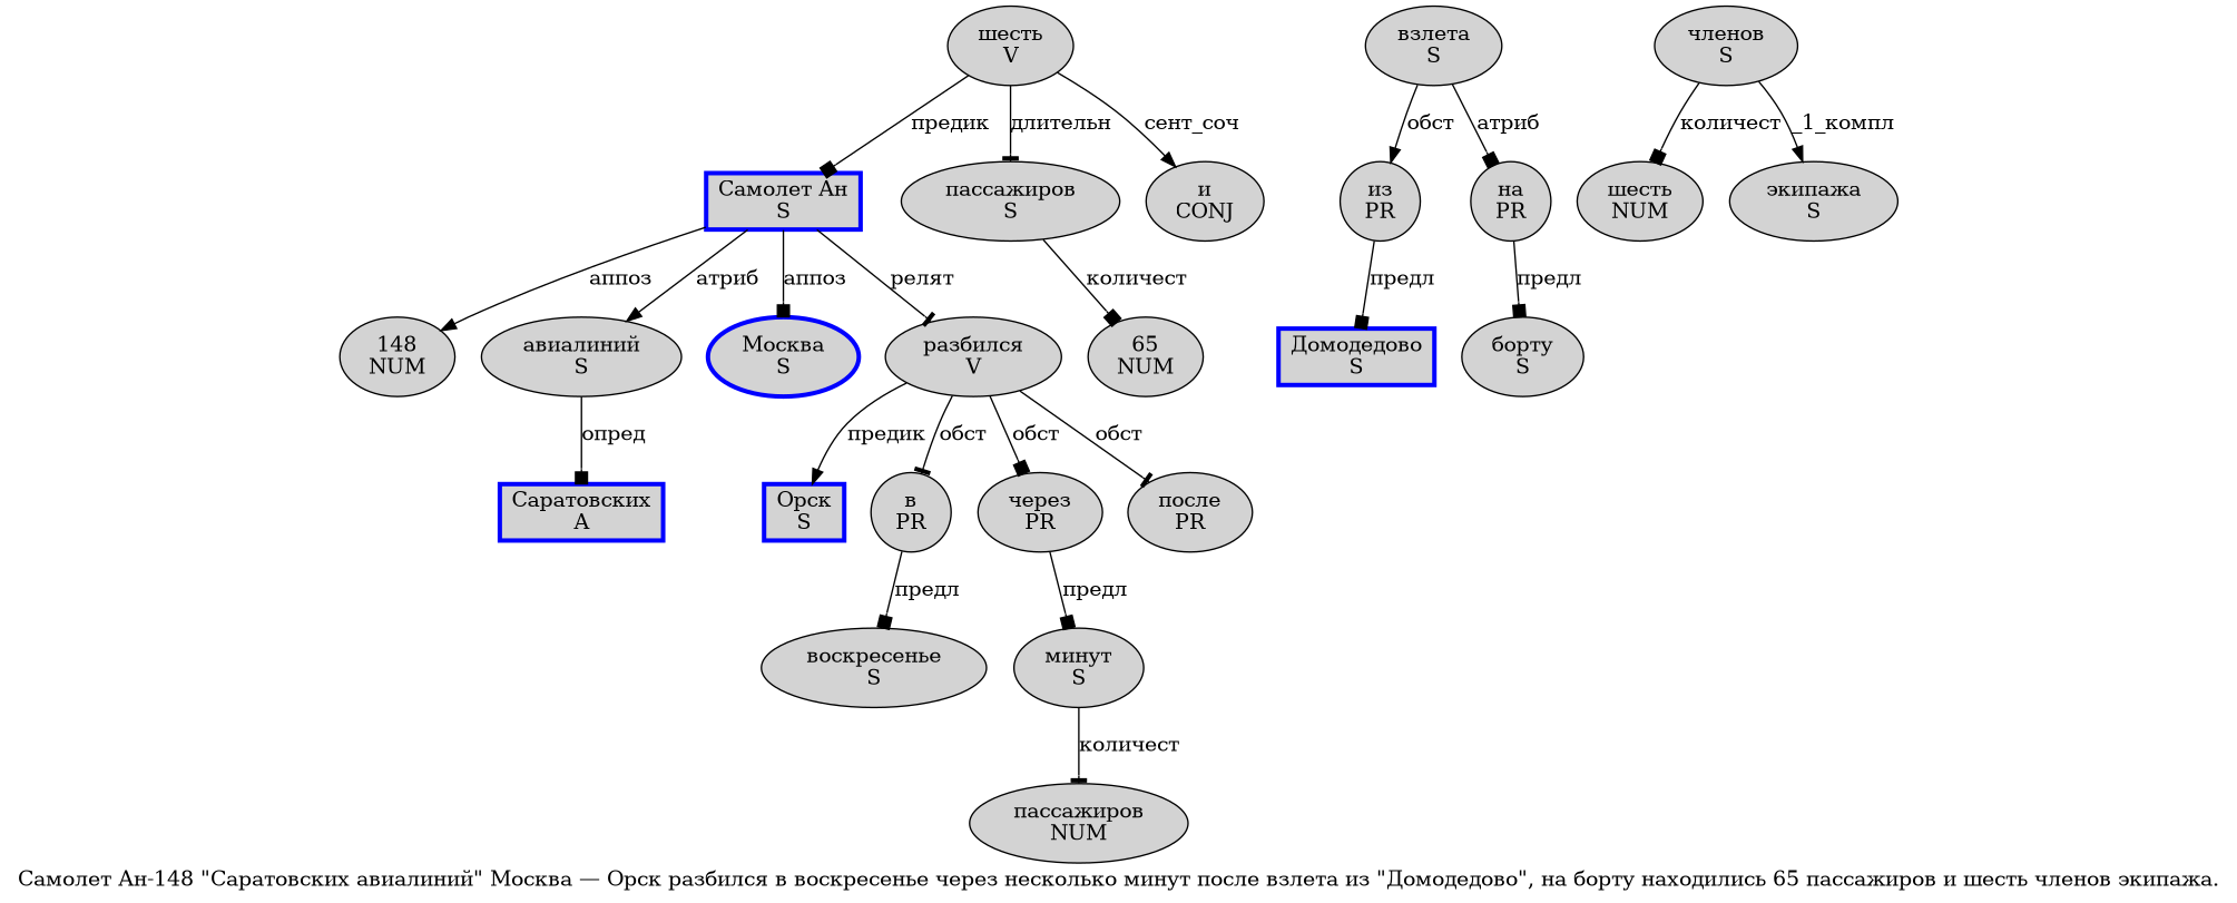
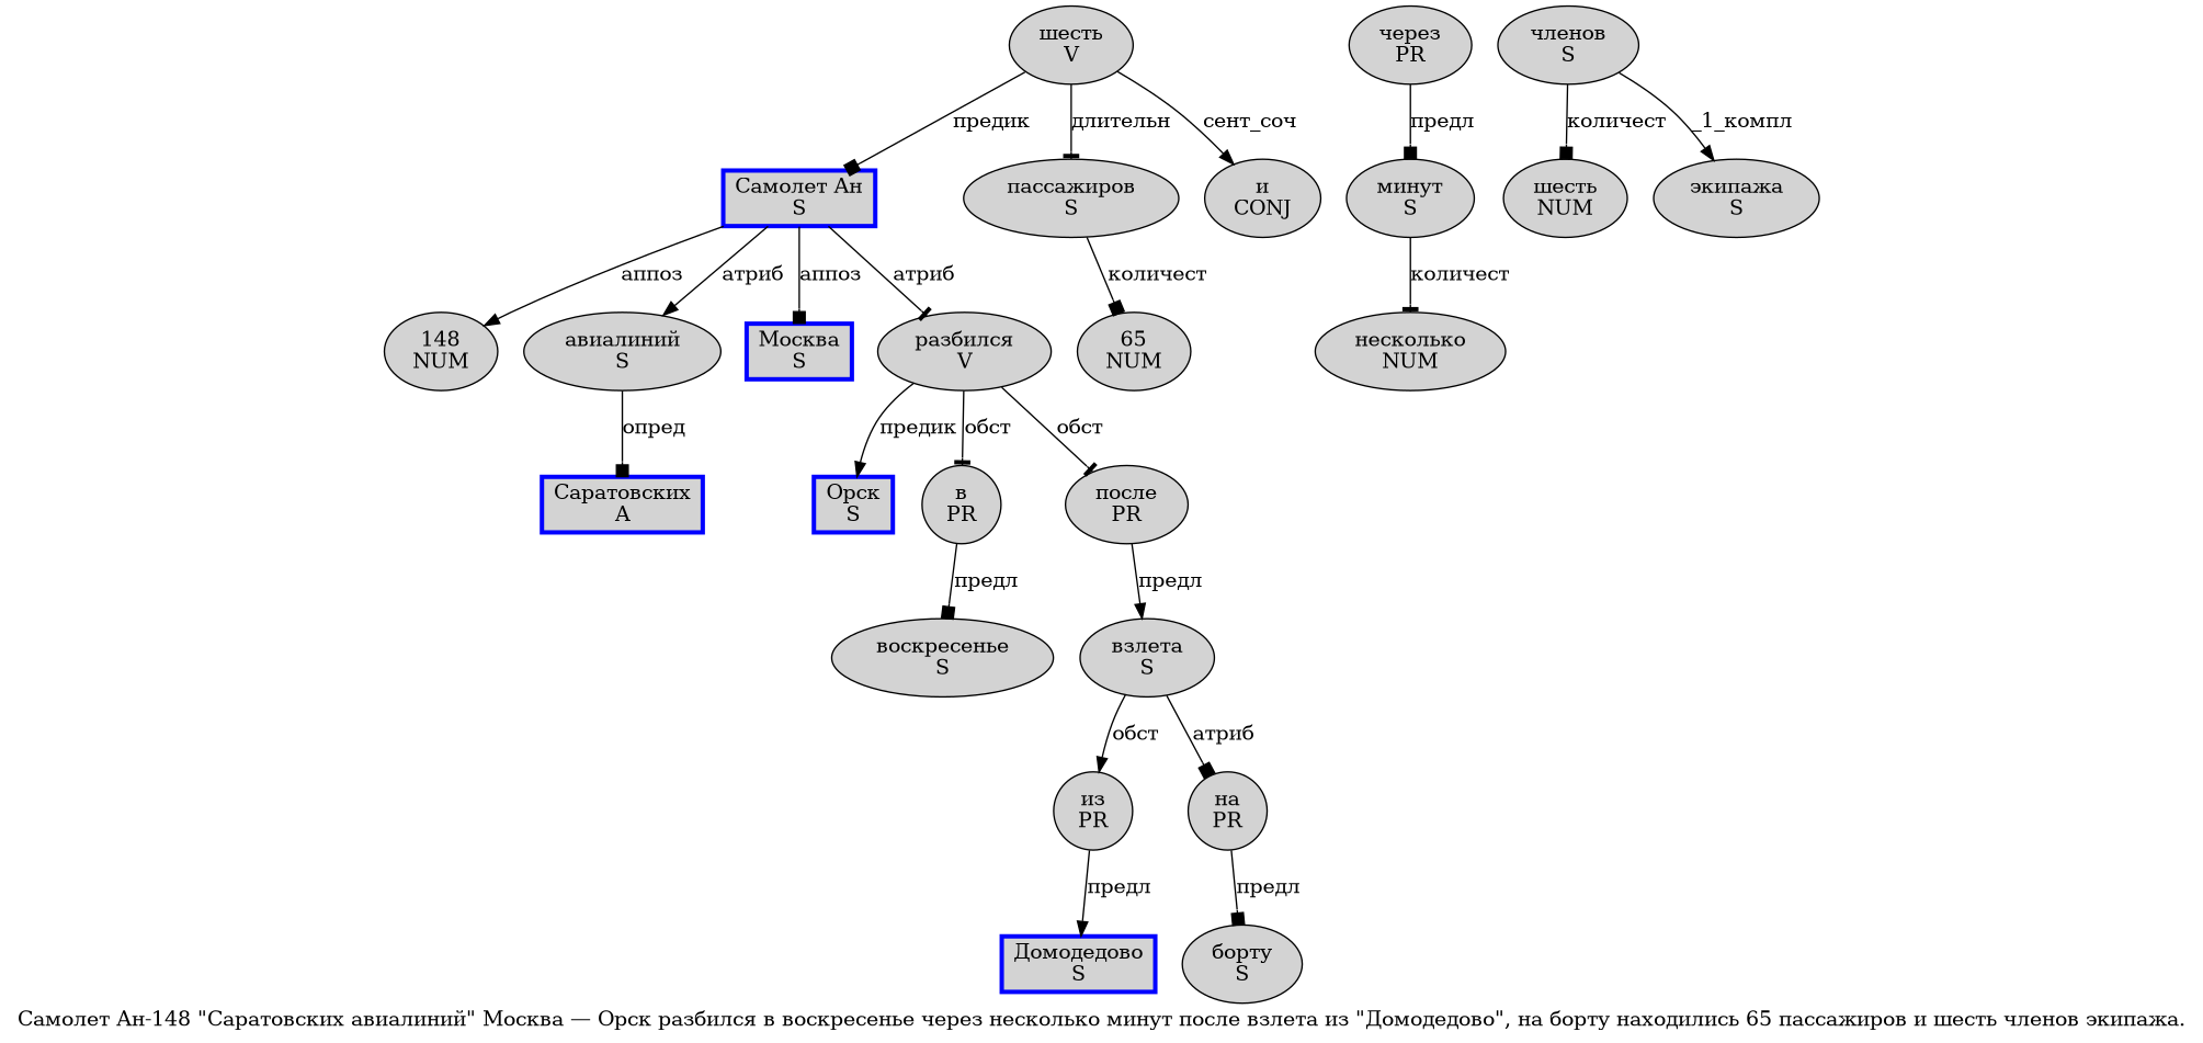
  digraph {
    label="Самолет Ан-148 \"Саратовских авиалиний\" Москва — Орск разбился в воскресенье через несколько минут после взлета из \"Домодедово\", на борту находились 65 пассажиров и шесть членов экипажа."
    node [fillcolor=lightgray penwidth=1 shape=ellipse style=filled]
    edge [arrowhead=box]
    n1 [color=blue label="Самолет Ан\nS" penwidth=3 shape=box]
    n2 [label="148\nNUM"]
    n3 [label="авиалиний\nS"]
-   n4 [color=blue label="Москва\nS" penwidth=3]
+   n4 [color=blue label="Москва\nS" penwidth=3 shape=box]
    n5 [label="разбился\nV"]
    n6 [color=blue label="Саратовских\nA" penwidth=3 shape=box]
    n7 [color=blue label="Орск\nS" penwidth=3 shape=box]
    n8 [label="в\nPR"]
    n9 [label="через\nPR"]
    n10 [label="после\nPR"]
    n11 [label="воскресенье\nS"]
    n12 [label="минут\nS"]
    n13 [label="взлета\nS"]
-   n14 [label="пассажиров\nNUM"]
+   n14 [label="несколько\nNUM"]
    n15 [label="из\nPR"]
    n16 [label="на\nPR"]
    n17 [color=blue label="Домодедово\nS" penwidth=3 shape=box]
    n18 [label="борту\nS"]
    n19 [label="шесть\nV"]
    n20 [label="пассажиров\nS"]
    n21 [label="и\nCONJ"]
    n22 [label="65\nNUM"]
    n23 [label="шесть\nNUM"]
    n24 [label="членов\nS"]
    n25 [label="экипажа\nS"]
    n1 -> n2 [arrowhead=normal label="аппоз"]
    n1 -> n3 [arrowhead=normal label="атриб"]
    n1 -> n4 [label="аппоз"]
-   n1 -> n5 [arrowhead=tee label="релят"]
+   n1 -> n5 [arrowhead=tee label="атриб"]
    n3 -> n6 [label="опред"]
    n5 -> n7 [arrowhead=normal label="предик"]
    n5 -> n8 [arrowhead=tee label="обст"]
-   n5 -> n9 [label="обст"]
    n5 -> n10 [arrowhead=tee label="обст"]
    n8 -> n11 [label="предл"]
    n9 -> n12 [label="предл"]
+   n10 -> n13 [arrowhead=normal label="предл"]
    n12 -> n14 [arrowhead=tee label="количест"]
    n13 -> n15 [arrowhead=normal label="обст"]
    n13 -> n16 [label="атриб"]
-   n15 -> n17 [label="предл"]
+   n15 -> n17 [arrowhead=normal label="предл"]
    n16 -> n18 [label="предл"]
    n19 -> n1 [label="предик"]
    n19 -> n20 [arrowhead=tee label="длительн"]
    n19 -> n21 [arrowhead=normal label="сент_соч"]
    n20 -> n22 [label="количест"]
    n24 -> n23 [label="количест"]
    n24 -> n25 [arrowhead=normal label="_1_компл"]
  }
